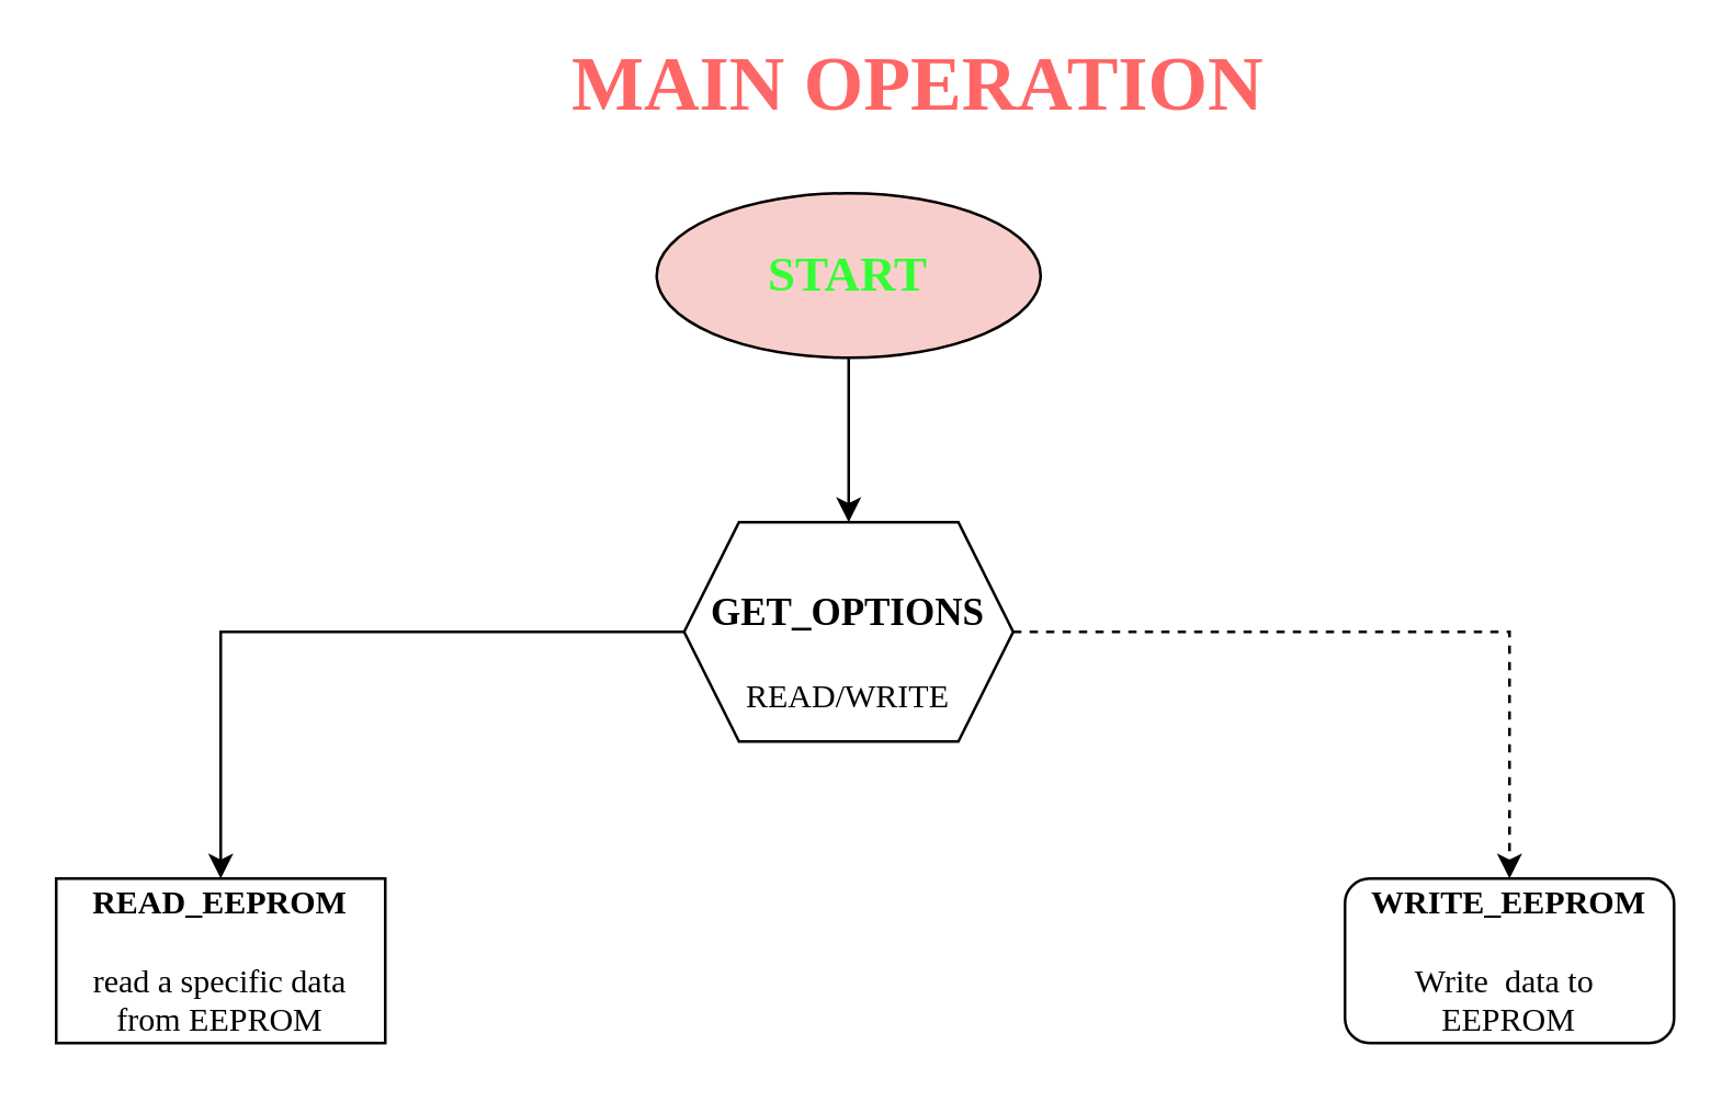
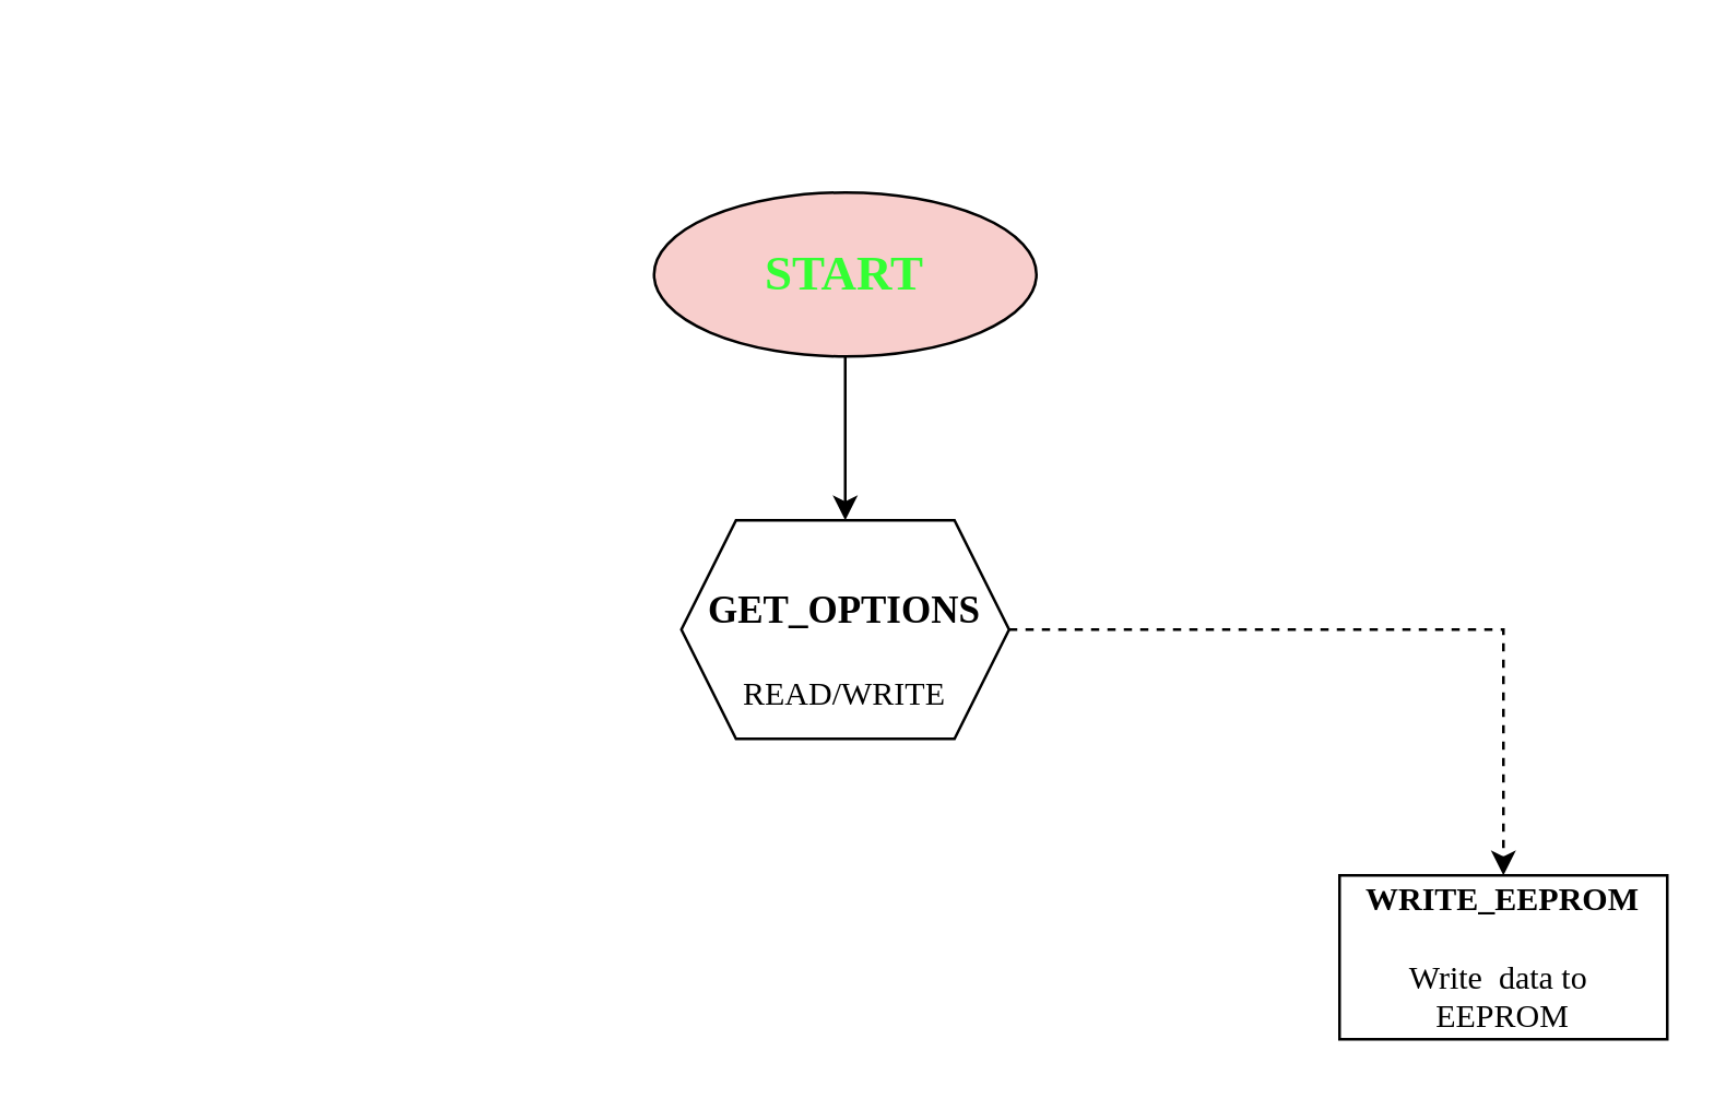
  <mxCell id="0" />
  <mxCell id="1" parent="0" />
- <mxCell id="2" value="&lt;b&gt;&lt;font face=&quot;Times New Roman&quot; color=&quot;#ff6666&quot; style=&quot;font-size: 28px&quot;&gt;MAIN OPERATION&lt;/font&gt;&lt;/b&gt;" style="text;html=1;align=center;verticalAlign=middle;resizable=0;points=[];autosize=1;" parent="1" vertex="1"><mxGeometry x="199" y="20" width="270" height="20" as="geometry" /></mxCell>
  <mxCell id="3" style="edgeStyle=orthogonalEdgeStyle;rounded=0;orthogonalLoop=1;jettySize=auto;html=1;exitX=0.5;exitY=1;exitDx=0;exitDy=0;" parent="1" source="4" edge="1"><mxGeometry relative="1" as="geometry"><mxPoint x="309" y="190" as="targetPoint" /></mxGeometry></mxCell>
  <mxCell id="4" value="&lt;font face=&quot;Times New Roman&quot; color=&quot;#33ff33&quot; style=&quot;font-size: 18px&quot;&gt;&lt;b&gt;START&lt;/b&gt;&lt;/font&gt;" style="ellipse;whiteSpace=wrap;html=1;fillColor=#f8cecc;" parent="1" vertex="1"><mxGeometry x="239" y="70" width="140" height="60" as="geometry" /></mxCell>
- <mxCell id="5" style="edgeStyle=orthogonalEdgeStyle;rounded=0;orthogonalLoop=1;jettySize=auto;html=1;exitX=0;exitY=0.5;exitDx=0;exitDy=0;entryX=0.5;entryY=0;entryDx=0;entryDy=0;" parent="1" source="7" target="8" edge="1"><mxGeometry relative="1" as="geometry" /></mxCell>
  <mxCell id="6" style="edgeStyle=orthogonalEdgeStyle;rounded=0;orthogonalLoop=1;jettySize=auto;html=1;exitX=1;exitY=0.5;exitDx=0;exitDy=0;dashed=1;" parent="1" source="7" target="9" edge="1"><mxGeometry relative="1" as="geometry" /></mxCell>
  <mxCell id="7" value="&lt;span style=&quot;font-family: &amp;#34;times new roman&amp;#34; ; font-size: 14px&quot;&gt;&lt;b&gt;&lt;br&gt;GET_OPTIONS&lt;/b&gt;&lt;/span&gt;&lt;br style=&quot;font-family: &amp;#34;times new roman&amp;#34;&quot;&gt;&lt;br style=&quot;font-family: &amp;#34;times new roman&amp;#34;&quot;&gt;&lt;font style=&quot;font-family: &amp;#34;times new roman&amp;#34;&quot;&gt;READ/WRITE&lt;/font&gt;" style="shape=hexagon;perimeter=hexagonPerimeter2;whiteSpace=wrap;html=1;fixedSize=1;" parent="1" vertex="1"><mxGeometry x="249" y="190" width="120" height="80" as="geometry" /></mxCell>
- <mxCell id="8" value="&lt;font face=&quot;Times New Roman&quot;&gt;&lt;b&gt;READ_EEPROM&lt;/b&gt;&lt;br&gt;&lt;br&gt;read a specific data from EEPROM&lt;/font&gt;" style="rounded=0;whiteSpace=wrap;html=1;" parent="1" vertex="1"><mxGeometry x="20" y="320" width="120" height="60" as="geometry" /></mxCell>
- <mxCell id="9" value="&lt;font face=&quot;Times New Roman&quot;&gt;&lt;b&gt;WRITE_EEPROM&lt;/b&gt;&lt;br&gt;&lt;br&gt;Write&amp;nbsp; data to&amp;nbsp; EEPROM&lt;/font&gt;" style="whiteSpace=wrap;html=1;rounded=1;" parent="1" vertex="1"><mxGeometry x="490" y="320" width="120" height="60" as="geometry" /></mxCell>
+ <mxCell id="9" value="&lt;font face=&quot;Times New Roman&quot;&gt;&lt;b&gt;WRITE_EEPROM&lt;/b&gt;&lt;br&gt;&lt;br&gt;Write&amp;nbsp; data to&amp;nbsp; EEPROM&lt;/font&gt;" style="rounded=0;whiteSpace=wrap;html=1;" parent="1" vertex="1"><mxGeometry x="490" y="320" width="120" height="60" as="geometry" /></mxCell>
